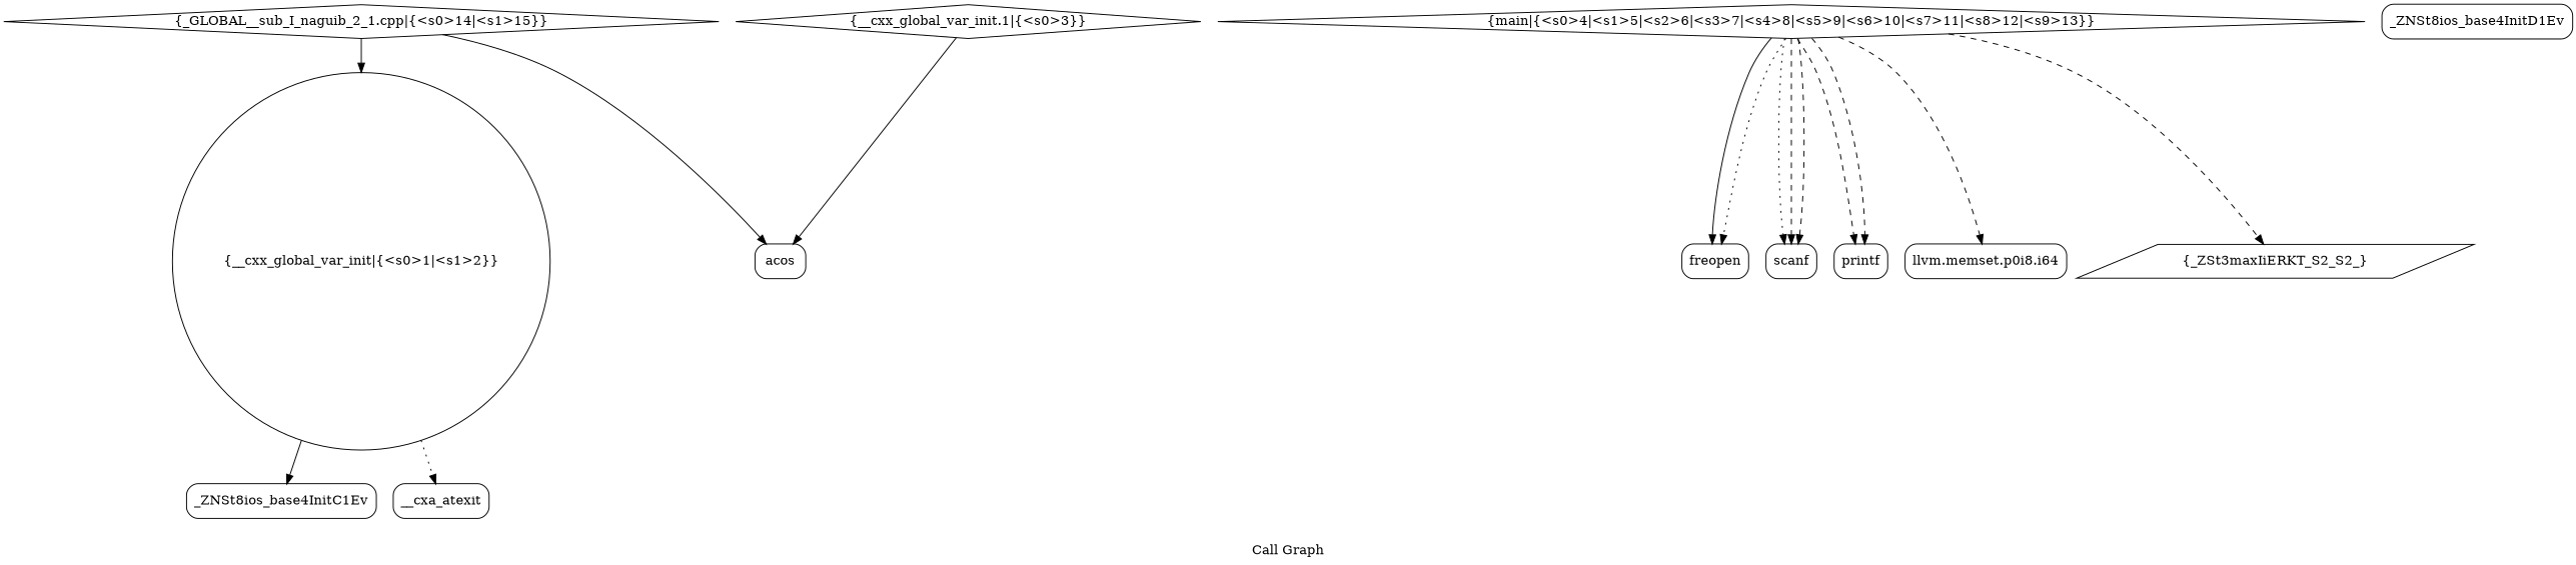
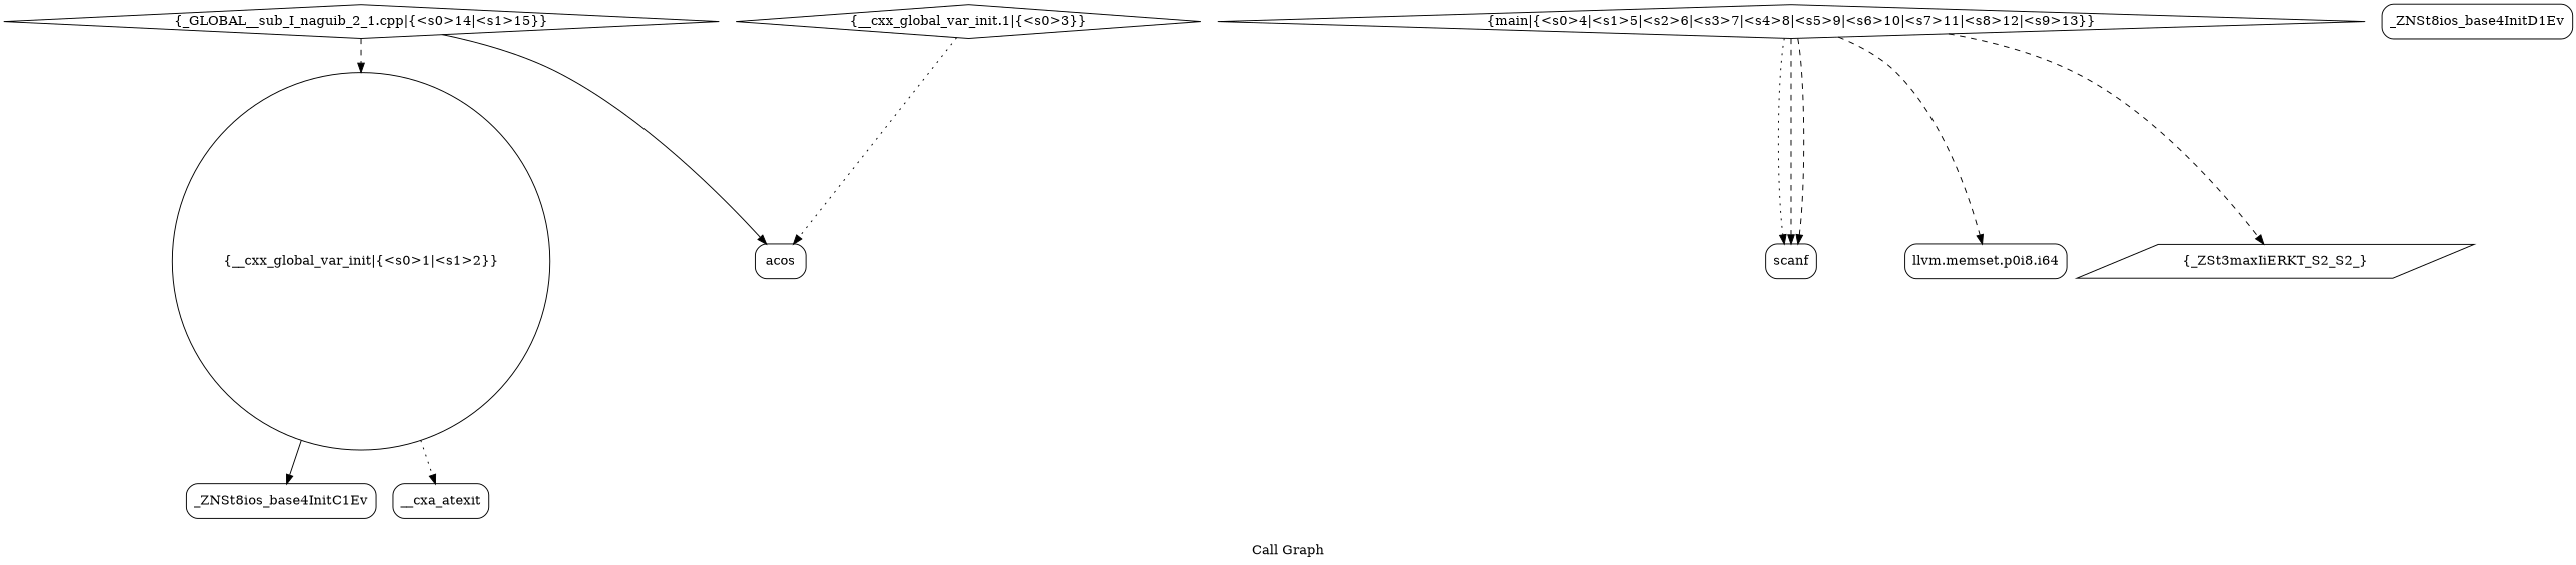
  digraph {
    label="Call Graph"
    node [shape=Mrecord]
    edge [color=black style=dashed tailport=s0]
    n1 [label="{__cxx_global_var_init|{<s0>1|<s1>2}}" shape=circle]
    n2 [label="{_ZNSt8ios_base4InitC1Ev}"]
    n3 [label="{__cxa_atexit}"]
    n4 [label="{main|{<s0>4|<s1>5|<s2>6|<s3>7|<s4>8|<s5>9|<s6>10|<s7>11|<s8>12|<s9>13}}" shape=diamond]
-   n5 [label="{freopen}"]
    n6 [label="{scanf}"]
-   n7 [label="{printf}"]
    n8 [label="{llvm.memset.p0i8.i64}"]
    n9 [label="{_ZSt3maxIiERKT_S2_S2_}" shape=parallelogram]
    n10 [label="{_ZNSt8ios_base4InitD1Ev}"]
    n11 [label="{__cxx_global_var_init.1|{<s0>3}}" shape=diamond]
    n12 [label="{acos}"]
    n13 [label="{_GLOBAL__sub_I_naguib_2_1.cpp|{<s0>14|<s1>15}}" shape=diamond]
    n1 -> n2 [style=solid]
    n1 -> n3 [style=dotted tailport=s1]
-   n4 -> n5 [style=solid]
-   n4 -> n5 [style=dotted tailport=s1]
    n4 -> n6 [style=dotted tailport=s2]
    n4 -> n6 [tailport=s4]
    n4 -> n6 [tailport=s5]
-   n4 -> n7 [tailport=s3]
-   n4 -> n7 [tailport=s9]
    n4 -> n8 [tailport=s6]
    n4 -> n9 [tailport=s8]
-   n11 -> n12 [style=solid]
-   n13 -> n1 [style=solid]
+   n11 -> n12 [style=dotted]
+   n13 -> n1
    n13 -> n12 [style=solid tailport=s1]
  }
